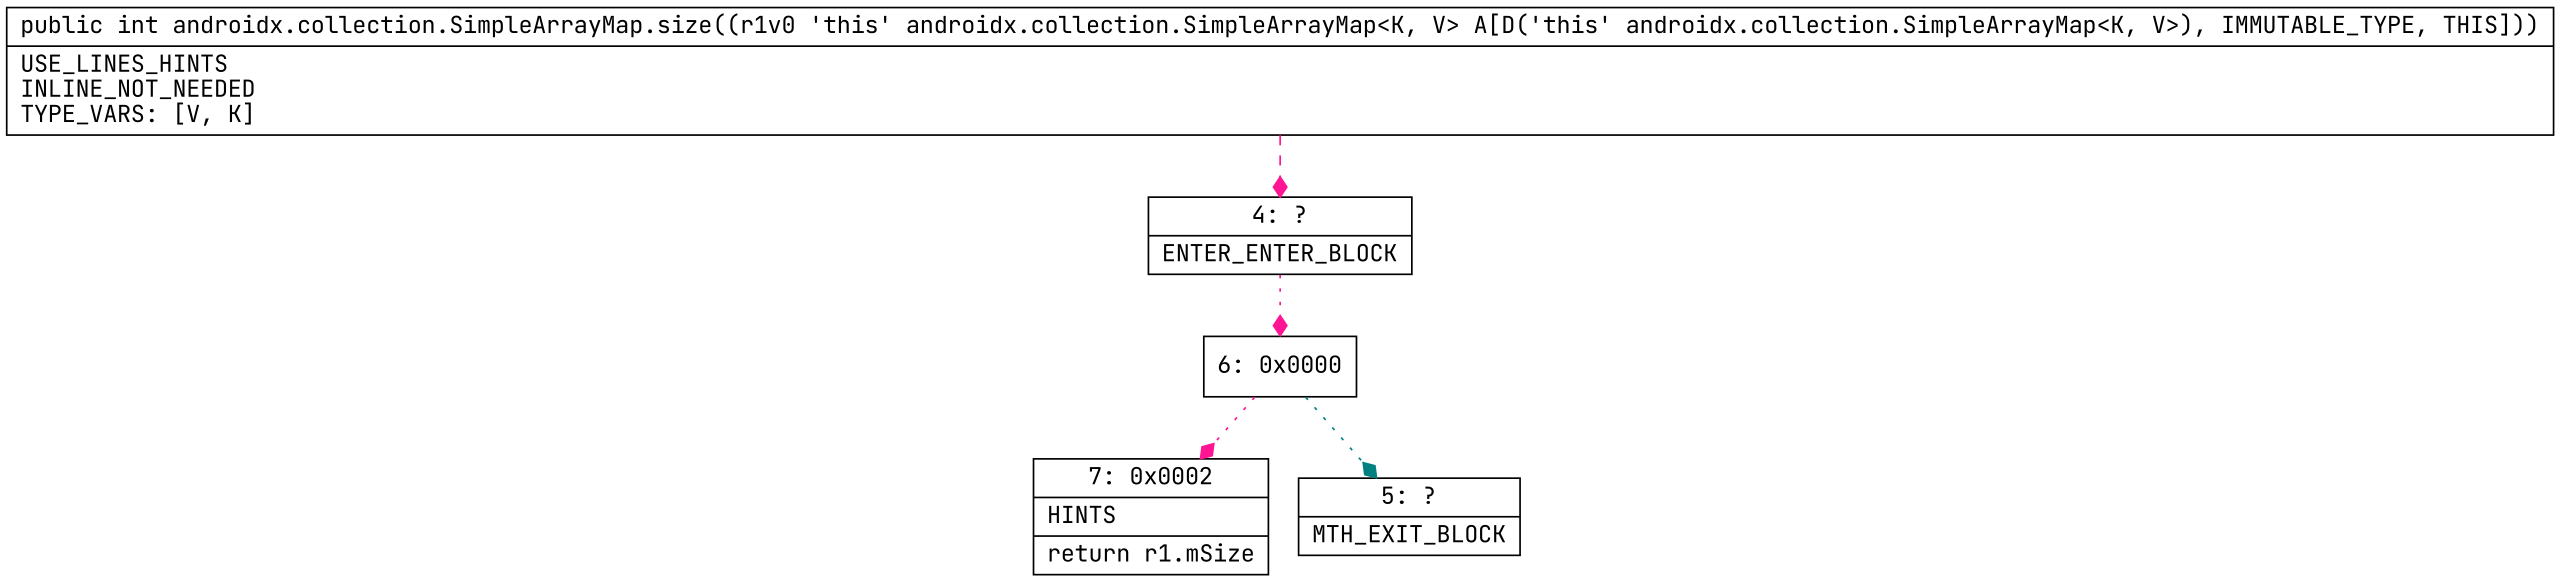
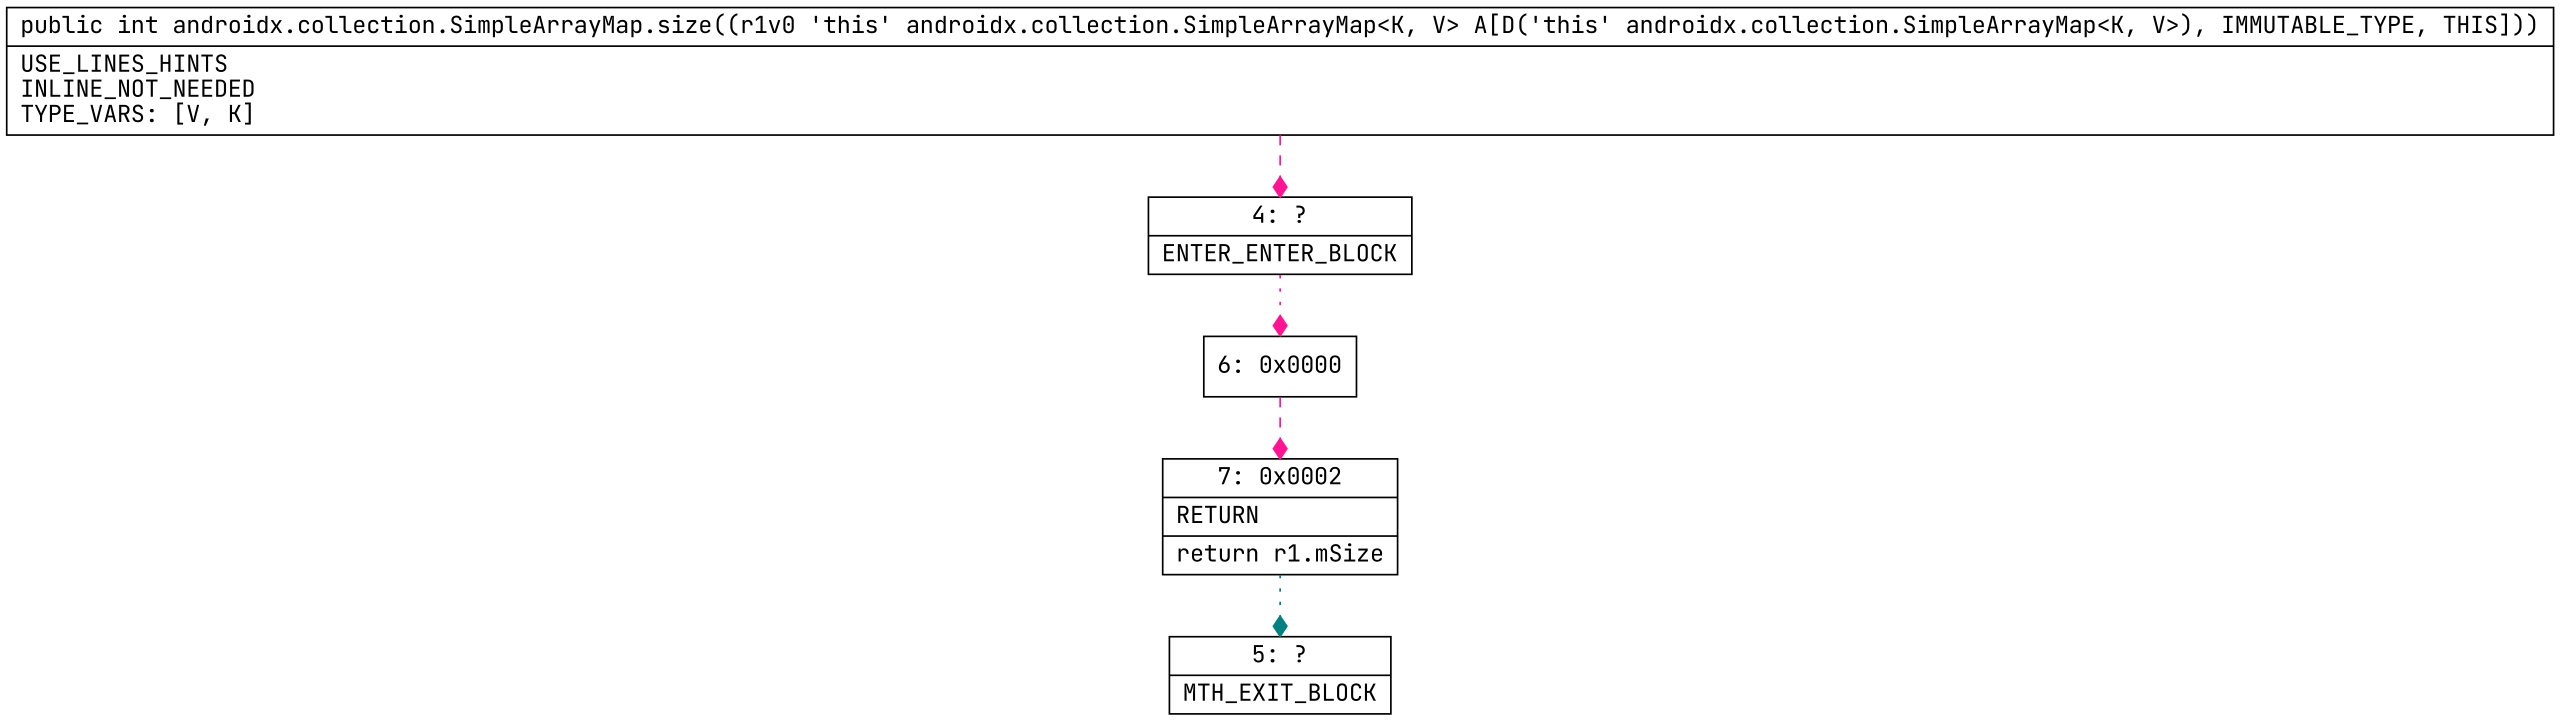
  digraph {
    fontname="JetBrains Mono"
    node [fontname="JetBrains Mono" shape=record]
    edge [arrowhead=diamond color=deeppink fontname="JetBrains Mono" style=dotted]
    n1 [label="{4\:\ ?|ENTER_ENTER_BLOCK\l}"]
    n2 [label="{6\:\ 0x0000}"]
-   n3 [label="{7\:\ 0x0002|HINTS\l|return r1.mSize\l}"]
+   n3 [label="{7\:\ 0x0002|RETURN\l|return r1.mSize\l}"]
    n4 [label="{5\:\ ?|MTH_EXIT_BLOCK\l}"]
    n5 [label="{public int androidx.collection.SimpleArrayMap.size((r1v0 'this' androidx.collection.SimpleArrayMap\<K, V\> A[D('this' androidx.collection.SimpleArrayMap\<K, V\>), IMMUTABLE_TYPE, THIS]))  | USE_LINES_HINTS\lINLINE_NOT_NEEDED\lTYPE_VARS: [V, K]\l}"]
    n1 -> n2
-   n2 -> n3
-   n2 -> n4 [color=teal]
+   n2 -> n3 [style=dashed]
+   n3 -> n4 [color=teal]
    n5 -> n1 [style=dashed]
  }
